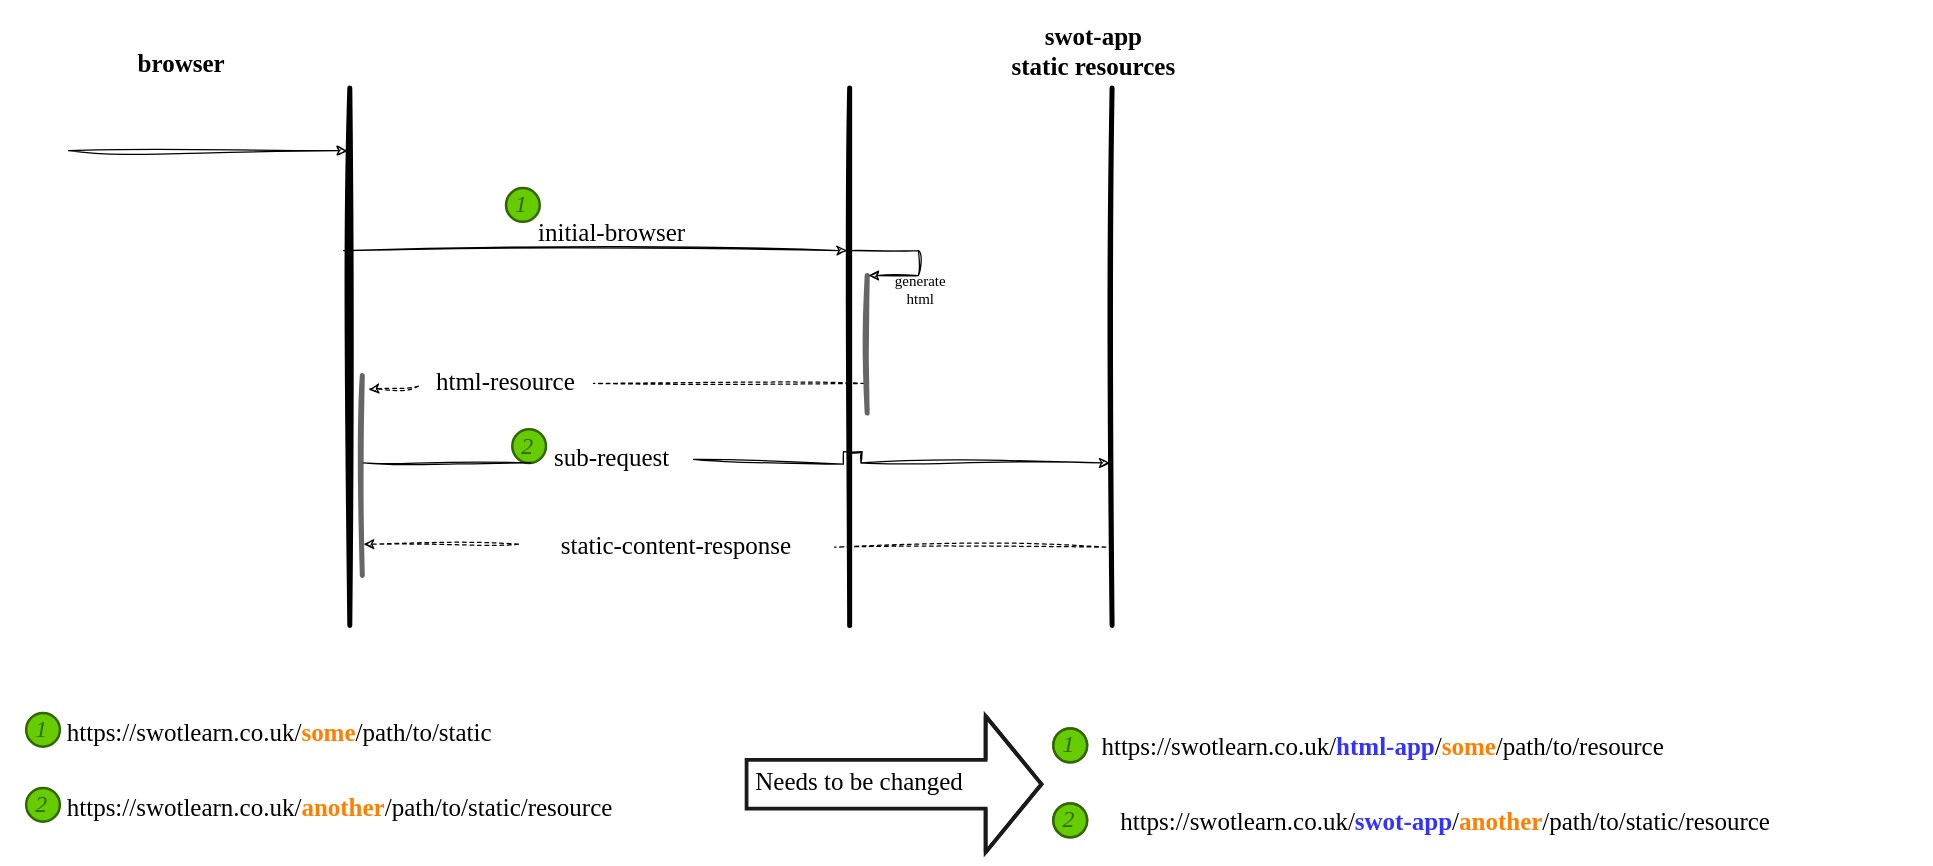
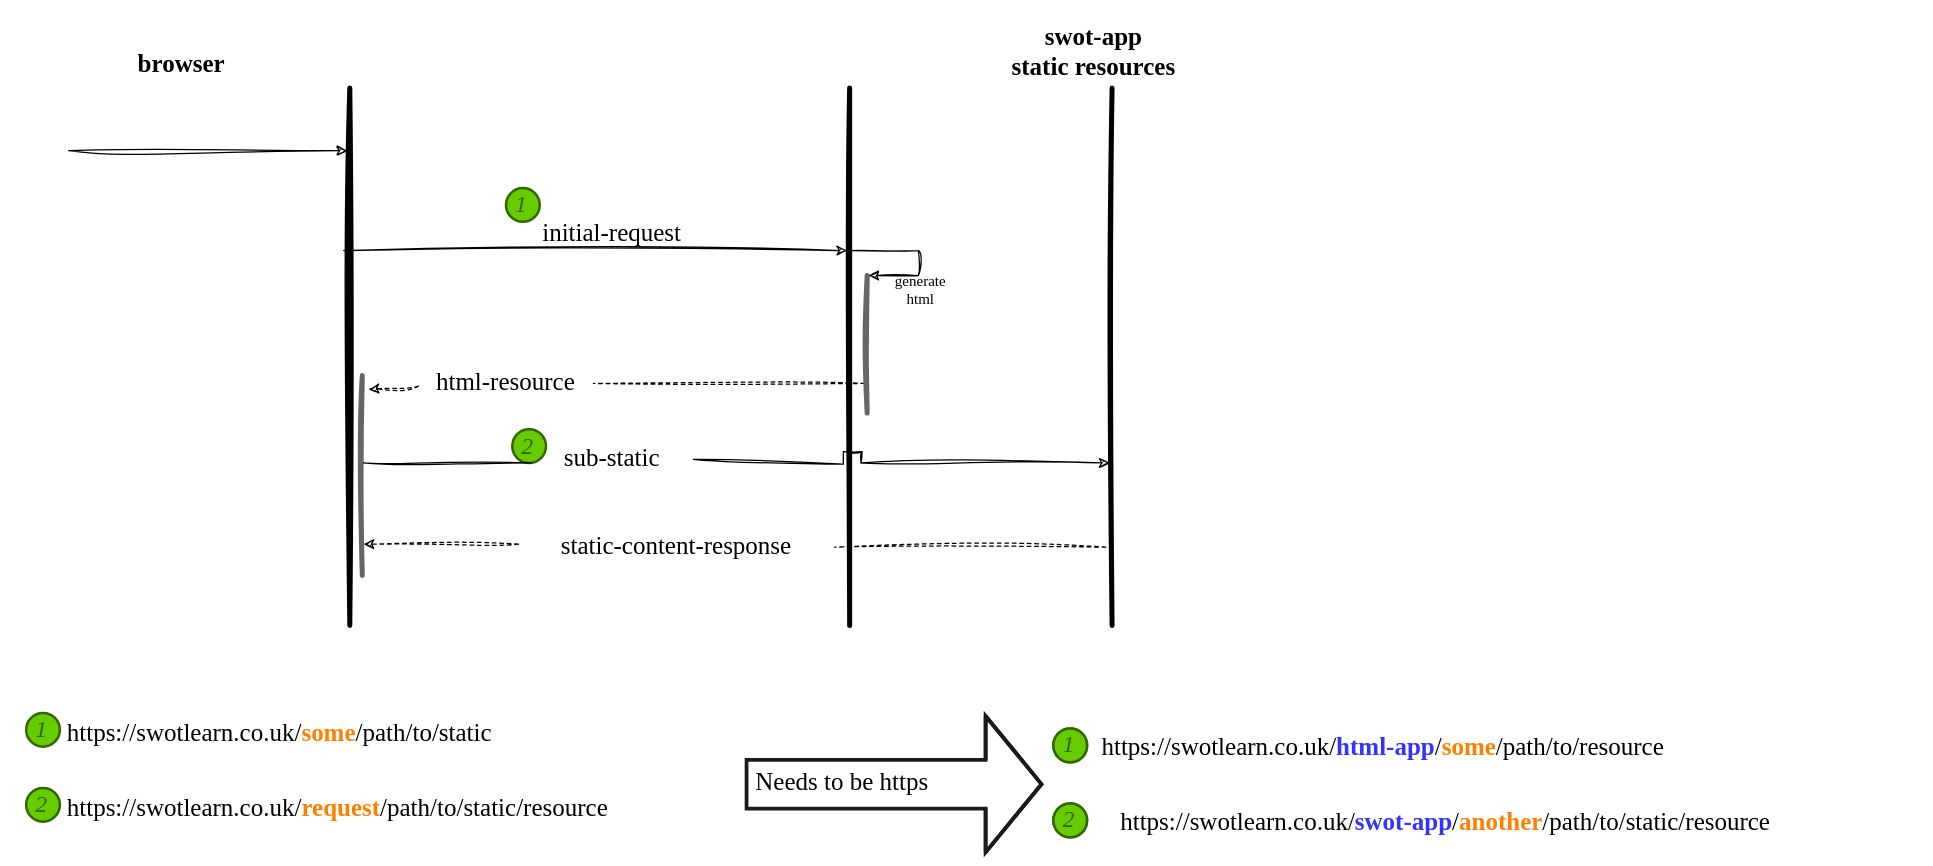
  <mxCell id="0" />
  <mxCell id="1" parent="0" />
  <mxCell id="2" value="" style="ellipse;whiteSpace=wrap;html=1;aspect=fixed;hachureGap=4;strokeColor=#336600;fontFamily=Comic Sans MS;fontSize=19;fontColor=#336600;strokeWidth=2;fillColor=#66CC00;" parent="1" vertex="1"><mxGeometry x="409" y="343" width="27" height="27" as="geometry" /></mxCell>
  <mxCell id="3" value="" style="line;strokeWidth=4;direction=south;html=1;perimeter=backbonePerimeter;points=[];outlineConnect=0;sketch=1;hachureGap=4;jiggle=2;curveFitting=1;fontFamily=Architects Daughter;fontSource=https%3A%2F%2Ffonts.googleapis.com%2Fcss%3Ffamily%3DArchitects%2BDaughter;fontSize=20;" parent="1" vertex="1"><mxGeometry x="274" y="70" width="10" height="430" as="geometry" /></mxCell>
  <mxCell id="4" value="browser" style="text;strokeColor=none;fillColor=none;html=1;fontSize=20;fontStyle=1;verticalAlign=middle;align=center;fontFamily=Architects Daughter;" parent="1" vertex="1"><mxGeometry x="94" y="30" width="100" height="40" as="geometry" /></mxCell>
  <mxCell id="5" value="" style="line;strokeWidth=4;direction=south;html=1;perimeter=backbonePerimeter;points=[];outlineConnect=0;sketch=1;hachureGap=4;jiggle=2;curveFitting=1;fontFamily=Architects Daughter;fontSource=https%3A%2F%2Ffonts.googleapis.com%2Fcss%3Ffamily%3DArchitects%2BDaughter;fontSize=20;" parent="1" vertex="1"><mxGeometry x="674" y="70" width="10" height="430" as="geometry" /></mxCell>
  <mxCell id="6" value="" style="endArrow=classic;html=1;rounded=0;sketch=1;hachureGap=4;jiggle=2;curveFitting=1;fontFamily=Architects Daughter;fontSource=https%3A%2F%2Ffonts.googleapis.com%2Fcss%3Ffamily%3DArchitects%2BDaughter;fontSize=16;" parent="1" target="3" edge="1"><mxGeometry width="50" height="50" relative="1" as="geometry"><mxPoint x="54" y="120" as="sourcePoint" /><mxPoint x="604" y="220" as="targetPoint" /></mxGeometry></mxCell>
  <mxCell id="7" value="" style="endArrow=classic;html=1;rounded=0;sketch=1;hachureGap=4;jiggle=2;curveFitting=1;fontFamily=Architects Daughter;fontSource=https%3A%2F%2Ffonts.googleapis.com%2Fcss%3Ffamily%3DArchitects%2BDaughter;fontSize=16;" parent="1" target="5" edge="1"><mxGeometry width="50" height="50" relative="1" as="geometry"><mxPoint x="274" y="200" as="sourcePoint" /><mxPoint x="557" y="200" as="targetPoint" /></mxGeometry></mxCell>
  <mxCell id="8" value="" style="line;strokeWidth=4;direction=south;html=1;perimeter=backbonePerimeter;points=[];outlineConnect=0;sketch=1;hachureGap=4;jiggle=2;curveFitting=1;fontFamily=Architects Daughter;fontSource=https%3A%2F%2Ffonts.googleapis.com%2Fcss%3Ffamily%3DArchitects%2BDaughter;fontSize=20;" parent="1" vertex="1"><mxGeometry x="884" y="70" width="10" height="430" as="geometry" /></mxCell>
  <mxCell id="9" value="swot-app&lt;br&gt;static resources" style="text;strokeColor=none;fillColor=none;html=1;fontSize=20;fontStyle=1;verticalAlign=middle;align=center;fontFamily=Architects Daughter;" parent="1" vertex="1"><mxGeometry x="824" y="20" width="100" height="40" as="geometry" /></mxCell>
  <mxCell id="10" value="" style="endArrow=classic;html=1;sketch=1;hachureGap=4;jiggle=2;curveFitting=1;fontFamily=Architects Daughter;fontSource=https%3A%2F%2Ffonts.googleapis.com%2Fcss%3Ffamily%3DArchitects%2BDaughter;fontSize=16;jumpStyle=arc;rounded=0;startArrow=none;" parent="1" source="20" edge="1"><mxGeometry width="50" height="50" relative="1" as="geometry"><mxPoint x="274" y="371" as="sourcePoint" /><mxPoint x="887" y="370" as="targetPoint" /><Array as="points"><mxPoint x="674" y="371" /><mxPoint x="674" y="361" /><mxPoint x="689" y="361" /><mxPoint x="688" y="370" /></Array></mxGeometry></mxCell>
  <mxCell id="11" value="" style="endArrow=classic;html=1;rounded=0;sketch=1;hachureGap=4;jiggle=2;curveFitting=1;fontFamily=Architects Daughter;fontSource=https%3A%2F%2Ffonts.googleapis.com%2Fcss%3Ffamily%3DArchitects%2BDaughter;fontSize=16;dashed=1;startArrow=none;" parent="1" source="15" edge="1"><mxGeometry width="50" height="50" relative="1" as="geometry"><mxPoint x="683" y="311" as="sourcePoint" /><mxPoint x="294" y="311" as="targetPoint" /></mxGeometry></mxCell>
  <mxCell id="12" value="" style="line;strokeWidth=4;direction=south;html=1;perimeter=backbonePerimeter;points=[];outlineConnect=0;sketch=1;hachureGap=4;jiggle=2;curveFitting=1;fontFamily=Architects Daughter;fontSource=https%3A%2F%2Ffonts.googleapis.com%2Fcss%3Ffamily%3DArchitects%2BDaughter;fontSize=20;strokeColor=#666666;" parent="1" vertex="1"><mxGeometry x="284" y="300" width="10" height="160" as="geometry" /></mxCell>
- <mxCell id="13" value="initial-browser" style="text;strokeColor=none;fillColor=none;html=1;whiteSpace=wrap;verticalAlign=middle;overflow=hidden;fontSize=20;fontFamily=Architects Daughter;align=center;" parent="1" vertex="1"><mxGeometry x="424" y="170" width="130" height="30" as="geometry" /></mxCell>
+ <mxCell id="13" value="initial-request" style="text;strokeColor=none;fillColor=none;html=1;whiteSpace=wrap;verticalAlign=middle;overflow=hidden;fontSize=20;fontFamily=Architects Daughter;align=center;" parent="1" vertex="1"><mxGeometry x="424" y="170" width="130" height="30" as="geometry" /></mxCell>
  <mxCell id="14" value="" style="endArrow=none;html=1;rounded=0;sketch=1;hachureGap=4;jiggle=2;curveFitting=1;fontFamily=Architects Daughter;fontSource=https%3A%2F%2Ffonts.googleapis.com%2Fcss%3Ffamily%3DArchitects%2BDaughter;fontSize=16;dashed=1;" parent="1" source="16" edge="1"><mxGeometry width="50" height="50" relative="1" as="geometry"><mxPoint x="683" y="312" as="sourcePoint" /><mxPoint x="474" y="306.351" as="targetPoint" /></mxGeometry></mxCell>
  <mxCell id="15" value="html-resource" style="text;strokeColor=none;fillColor=none;html=1;whiteSpace=wrap;verticalAlign=middle;overflow=hidden;fontSize=20;fontFamily=Architects Daughter;align=center;" parent="1" vertex="1"><mxGeometry x="334" y="289" width="140" height="30" as="geometry" /></mxCell>
  <mxCell id="16" value="" style="line;strokeWidth=4;direction=south;html=1;perimeter=backbonePerimeter;points=[];outlineConnect=0;sketch=1;hachureGap=4;jiggle=2;curveFitting=1;fontFamily=Architects Daughter;fontSource=https%3A%2F%2Ffonts.googleapis.com%2Fcss%3Ffamily%3DArchitects%2BDaughter;fontSize=20;strokeColor=#666666;" parent="1" vertex="1"><mxGeometry x="688" y="220" width="10" height="110" as="geometry" /></mxCell>
  <mxCell id="17" value="" style="endArrow=classic;html=1;rounded=0;sketch=1;hachureGap=4;jiggle=2;curveFitting=1;fontFamily=Architects Daughter;fontSource=https%3A%2F%2Ffonts.googleapis.com%2Fcss%3Ffamily%3DArchitects%2BDaughter;fontSize=16;" parent="1" source="5" target="16" edge="1"><mxGeometry width="50" height="50" relative="1" as="geometry"><mxPoint x="694" y="180" as="sourcePoint" /><mxPoint x="687" y="210" as="targetPoint" /><Array as="points"><mxPoint x="734" y="200" /><mxPoint x="734" y="220" /></Array></mxGeometry></mxCell>
  <mxCell id="18" value="generate html" style="text;strokeColor=none;fillColor=none;html=1;whiteSpace=wrap;verticalAlign=middle;overflow=hidden;fontSize=12;fontFamily=Architects Daughter;align=center;" parent="1" vertex="1"><mxGeometry x="708" y="215" width="56" height="30" as="geometry" /></mxCell>
  <mxCell id="19" value="" style="endArrow=none;html=1;sketch=1;hachureGap=4;jiggle=2;curveFitting=1;fontFamily=Architects Daughter;fontSource=https%3A%2F%2Ffonts.googleapis.com%2Fcss%3Ffamily%3DArchitects%2BDaughter;fontSize=16;jumpStyle=arc;rounded=0;" parent="1" source="12" target="20" edge="1"><mxGeometry width="50" height="50" relative="1" as="geometry"><mxPoint x="290.31" y="371" as="sourcePoint" /><mxPoint x="887" y="370" as="targetPoint" /><Array as="points" /></mxGeometry></mxCell>
- <mxCell id="20" value="sub-request" style="text;strokeColor=none;fillColor=none;html=1;whiteSpace=wrap;verticalAlign=middle;overflow=hidden;fontSize=20;fontFamily=Architects Daughter;align=center;" parent="1" vertex="1"><mxGeometry x="424" y="350" width="130" height="30" as="geometry" /></mxCell>
+ <mxCell id="20" value="sub-static" style="text;strokeColor=none;fillColor=none;html=1;whiteSpace=wrap;verticalAlign=middle;overflow=hidden;fontSize=20;fontFamily=Architects Daughter;align=center;" parent="1" vertex="1"><mxGeometry x="424" y="350" width="130" height="30" as="geometry" /></mxCell>
  <mxCell id="21" value="" style="endArrow=classic;html=1;rounded=0;sketch=1;hachureGap=4;jiggle=2;curveFitting=1;fontFamily=Architects Daughter;fontSource=https%3A%2F%2Ffonts.googleapis.com%2Fcss%3Ffamily%3DArchitects%2BDaughter;fontSize=16;dashed=1;startArrow=none;" parent="1" source="23" target="12" edge="1"><mxGeometry width="50" height="50" relative="1" as="geometry"><mxPoint x="876" y="442" as="sourcePoint" /><mxPoint x="487" y="442" as="targetPoint" /></mxGeometry></mxCell>
  <mxCell id="22" value="" style="endArrow=none;html=1;rounded=0;sketch=1;hachureGap=4;jiggle=2;curveFitting=1;fontFamily=Architects Daughter;fontSource=https%3A%2F%2Ffonts.googleapis.com%2Fcss%3Ffamily%3DArchitects%2BDaughter;fontSize=16;dashed=1;" parent="1" edge="1"><mxGeometry width="50" height="50" relative="1" as="geometry"><mxPoint x="884" y="437.351" as="sourcePoint" /><mxPoint x="667" y="437.351" as="targetPoint" /></mxGeometry></mxCell>
  <mxCell id="23" value="static-content-response" style="text;strokeColor=none;fillColor=none;html=1;whiteSpace=wrap;verticalAlign=middle;overflow=hidden;fontSize=20;fontFamily=Architects Daughter;align=center;" parent="1" vertex="1"><mxGeometry x="414" y="420" width="253" height="30" as="geometry" /></mxCell>
  <mxCell id="24" value="" style="group" parent="1" vertex="1" connectable="0"><mxGeometry x="20" y="570" width="27" height="27" as="geometry" /></mxCell>
  <mxCell id="25" value="" style="ellipse;whiteSpace=wrap;html=1;aspect=fixed;hachureGap=4;strokeColor=#336600;fontFamily=Comic Sans MS;fontSize=19;fontColor=#336600;strokeWidth=2;fillColor=#66CC00;" parent="24" vertex="1"><mxGeometry width="27" height="27" as="geometry" /></mxCell>
  <mxCell id="26" value="1" style="text;strokeColor=none;fillColor=none;html=1;fontSize=19;fontStyle=2;verticalAlign=middle;align=center;fontFamily=Comic Sans MS;fontColor=#336600;" parent="24" vertex="1"><mxGeometry x="5" y="6.25" width="13" height="14.5" as="geometry" /></mxCell>
  <mxCell id="27" value="https://swotlearn.co.uk/&lt;b&gt;&lt;font color=&quot;#ff8000&quot;&gt;some&lt;/font&gt;&lt;/b&gt;/path/to/static" style="text;strokeColor=none;fillColor=none;html=1;whiteSpace=wrap;verticalAlign=middle;overflow=hidden;fontSize=20;fontFamily=Architects Daughter;align=left;" parent="1" vertex="1"><mxGeometry x="51" y="570" width="533" height="30" as="geometry" /></mxCell>
  <mxCell id="28" value="2" style="text;strokeColor=none;fillColor=none;html=1;fontSize=19;fontStyle=2;verticalAlign=middle;align=center;fontFamily=Comic Sans MS;fontColor=#336600;" parent="1" vertex="1"><mxGeometry x="414" y="349.25" width="13" height="14.5" as="geometry" /></mxCell>
  <mxCell id="29" value="" style="ellipse;whiteSpace=wrap;html=1;aspect=fixed;hachureGap=4;strokeColor=#336600;fontFamily=Comic Sans MS;fontSize=19;fontColor=#336600;strokeWidth=2;fillColor=#66CC00;container=0;" parent="1" vertex="1"><mxGeometry x="404" y="150" width="27" height="27" as="geometry" /></mxCell>
  <mxCell id="30" value="1" style="text;strokeColor=none;fillColor=none;html=1;fontSize=19;fontStyle=2;verticalAlign=middle;align=center;fontFamily=Comic Sans MS;fontColor=#336600;container=0;" parent="1" vertex="1"><mxGeometry x="409" y="156.25" width="13" height="14.5" as="geometry" /></mxCell>
  <mxCell id="31" value="" style="group" parent="1" vertex="1" connectable="0"><mxGeometry x="20" y="630" width="27" height="27" as="geometry" /></mxCell>
  <mxCell id="32" value="" style="ellipse;whiteSpace=wrap;html=1;aspect=fixed;hachureGap=4;strokeColor=#336600;fontFamily=Comic Sans MS;fontSize=19;fontColor=#336600;strokeWidth=2;fillColor=#66CC00;" parent="31" vertex="1"><mxGeometry width="27" height="27" as="geometry" /></mxCell>
  <mxCell id="33" value="2" style="text;strokeColor=none;fillColor=none;html=1;fontSize=19;fontStyle=2;verticalAlign=middle;align=center;fontFamily=Comic Sans MS;fontColor=#336600;" parent="31" vertex="1"><mxGeometry x="5" y="6.25" width="13" height="14.5" as="geometry" /></mxCell>
- <mxCell id="34" value="https://swotlearn.co.uk/&lt;font color=&quot;#ff8000&quot;&gt;&lt;b&gt;another&lt;/b&gt;&lt;/font&gt;/path/to/static/resource" style="text;strokeColor=none;fillColor=none;html=1;whiteSpace=wrap;verticalAlign=middle;overflow=hidden;fontSize=20;fontFamily=Architects Daughter;align=left;" parent="1" vertex="1"><mxGeometry x="51" y="630" width="533" height="30" as="geometry" /></mxCell>
+ <mxCell id="34" value="https://swotlearn.co.uk/&lt;font color=&quot;#ff8000&quot;&gt;&lt;b&gt;request&lt;/b&gt;&lt;/font&gt;/path/to/static/resource" style="text;strokeColor=none;fillColor=none;html=1;whiteSpace=wrap;verticalAlign=middle;overflow=hidden;fontSize=20;fontFamily=Architects Daughter;align=left;" parent="1" vertex="1"><mxGeometry x="51" y="630" width="533" height="30" as="geometry" /></mxCell>
  <mxCell id="35" value="" style="group" parent="1" vertex="1" connectable="0"><mxGeometry x="842" y="582.5" width="27" height="27" as="geometry" /></mxCell>
  <mxCell id="36" value="" style="ellipse;whiteSpace=wrap;html=1;aspect=fixed;hachureGap=4;strokeColor=#336600;fontFamily=Comic Sans MS;fontSize=19;fontColor=#336600;strokeWidth=2;fillColor=#66CC00;" parent="35" vertex="1"><mxGeometry width="27" height="27" as="geometry" /></mxCell>
  <mxCell id="37" value="1" style="text;strokeColor=none;fillColor=none;html=1;fontSize=19;fontStyle=2;verticalAlign=middle;align=center;fontFamily=Comic Sans MS;fontColor=#336600;" parent="35" vertex="1"><mxGeometry x="5" y="6.25" width="13" height="14.5" as="geometry" /></mxCell>
  <mxCell id="38" value="" style="group" parent="1" vertex="1" connectable="0"><mxGeometry x="842" y="642.5" width="27" height="27" as="geometry" /></mxCell>
  <mxCell id="39" value="" style="ellipse;whiteSpace=wrap;html=1;aspect=fixed;hachureGap=4;strokeColor=#336600;fontFamily=Comic Sans MS;fontSize=19;fontColor=#336600;strokeWidth=2;fillColor=#66CC00;" parent="38" vertex="1"><mxGeometry width="27" height="27" as="geometry" /></mxCell>
  <mxCell id="40" value="2" style="text;strokeColor=none;fillColor=none;html=1;fontSize=19;fontStyle=2;verticalAlign=middle;align=center;fontFamily=Comic Sans MS;fontColor=#336600;" parent="38" vertex="1"><mxGeometry x="5" y="6.25" width="13" height="14.5" as="geometry" /></mxCell>
  <mxCell id="41" value="" style="group" parent="1" vertex="1" connectable="0"><mxGeometry x="842" y="582.5" width="27" height="27" as="geometry" /></mxCell>
  <mxCell id="42" value="" style="ellipse;whiteSpace=wrap;html=1;aspect=fixed;hachureGap=4;strokeColor=#336600;fontFamily=Comic Sans MS;fontSize=19;fontColor=#336600;strokeWidth=2;fillColor=#66CC00;" parent="41" vertex="1"><mxGeometry width="27" height="27" as="geometry" /></mxCell>
  <mxCell id="43" value="1" style="text;strokeColor=none;fillColor=none;html=1;fontSize=19;fontStyle=2;verticalAlign=middle;align=center;fontFamily=Comic Sans MS;fontColor=#336600;" parent="41" vertex="1"><mxGeometry x="5" y="6.25" width="13" height="14.5" as="geometry" /></mxCell>
  <mxCell id="44" value="https://swotlearn.co.uk/&lt;b&gt;&lt;font color=&quot;#3333ff&quot;&gt;html-app&lt;/font&gt;&lt;/b&gt;/&lt;b&gt;&lt;font color=&quot;#ff8000&quot;&gt;some&lt;/font&gt;&lt;/b&gt;/path/to/resource" style="text;strokeColor=none;fillColor=none;html=1;whiteSpace=wrap;verticalAlign=middle;overflow=hidden;fontSize=20;fontFamily=Architects Daughter;align=left;" parent="1" vertex="1"><mxGeometry x="878.5" y="581" width="549.5" height="30" as="geometry" /></mxCell>
  <mxCell id="45" value="" style="group" parent="1" vertex="1" connectable="0"><mxGeometry x="842" y="642.5" width="27" height="27" as="geometry" /></mxCell>
  <mxCell id="46" value="" style="ellipse;whiteSpace=wrap;html=1;aspect=fixed;hachureGap=4;strokeColor=#336600;fontFamily=Comic Sans MS;fontSize=19;fontColor=#336600;strokeWidth=2;fillColor=#66CC00;" parent="45" vertex="1"><mxGeometry width="27" height="27" as="geometry" /></mxCell>
  <mxCell id="47" value="2" style="text;strokeColor=none;fillColor=none;html=1;fontSize=19;fontStyle=2;verticalAlign=middle;align=center;fontFamily=Comic Sans MS;fontColor=#336600;" parent="45" vertex="1"><mxGeometry x="5" y="6.25" width="13" height="14.5" as="geometry" /></mxCell>
  <mxCell id="48" value="https://swotlearn.co.uk/&lt;b style=&quot;border-color: var(--border-color);&quot;&gt;&lt;font style=&quot;border-color: var(--border-color);&quot; color=&quot;#3333ff&quot;&gt;swot-app&lt;/font&gt;&lt;/b&gt;/&lt;font color=&quot;#ff8000&quot;&gt;&lt;b&gt;another&lt;/b&gt;&lt;/font&gt;/path/to/static/resource" style="text;strokeColor=none;fillColor=none;html=1;whiteSpace=wrap;verticalAlign=middle;overflow=hidden;fontSize=20;fontFamily=Architects Daughter;align=left;" parent="1" vertex="1"><mxGeometry x="893.5" y="641" width="630" height="30" as="geometry" /></mxCell>
  <mxCell id="49" value="" style="shape=flexArrow;endArrow=classic;html=1;rounded=0;sketch=0;hachureGap=4;jiggle=2;curveFitting=1;strokeColor=#1A1A1A;fontFamily=Comic Sans MS;fontSize=19;fontColor=#3333FF;jumpStyle=arc;width=37;endSize=13.9;strokeWidth=3;endWidth=67.143;" parent="1" edge="1"><mxGeometry width="50" height="50" relative="1" as="geometry"><mxPoint x="595" y="627" as="sourcePoint" /><mxPoint x="834" y="627" as="targetPoint" /><Array as="points"><mxPoint x="665" y="627" /><mxPoint x="735" y="627" /></Array></mxGeometry></mxCell>
- <mxCell id="50" value="&lt;span style=&quot;color: rgb(0, 0, 0); font-family: &amp;quot;Architects Daughter&amp;quot;; font-size: 20px; font-style: normal; font-variant-ligatures: normal; font-variant-caps: normal; font-weight: 400; letter-spacing: normal; orphans: 2; text-align: center; text-indent: 0px; text-transform: none; widows: 2; word-spacing: 0px; -webkit-text-stroke-width: 0px; text-decoration-thickness: initial; text-decoration-style: initial; text-decoration-color: initial; float: none; display: inline !important;&quot;&gt;Needs to be changed&lt;/span&gt;" style="text;whiteSpace=wrap;html=1;fontSize=19;fontFamily=Comic Sans MS;fontColor=#3333FF;verticalAlign=middle;fillColor=none;labelBackgroundColor=none;" parent="1" vertex="1"><mxGeometry x="602" y="600" width="210" height="50" as="geometry" /></mxCell>
+ <mxCell id="50" value="&lt;span style=&quot;color: rgb(0, 0, 0); font-family: &amp;quot;Architects Daughter&amp;quot;; font-size: 20px; font-style: normal; font-variant-ligatures: normal; font-variant-caps: normal; font-weight: 400; letter-spacing: normal; orphans: 2; text-align: center; text-indent: 0px; text-transform: none; widows: 2; word-spacing: 0px; -webkit-text-stroke-width: 0px; text-decoration-thickness: initial; text-decoration-style: initial; text-decoration-color: initial; float: none; display: inline !important;&quot;&gt;Needs to be https&lt;/span&gt;" style="text;whiteSpace=wrap;html=1;fontSize=19;fontFamily=Comic Sans MS;fontColor=#3333FF;verticalAlign=middle;fillColor=none;labelBackgroundColor=none;" parent="1" vertex="1"><mxGeometry x="602" y="600" width="210" height="50" as="geometry" /></mxCell>
